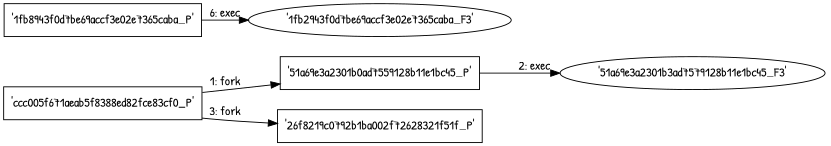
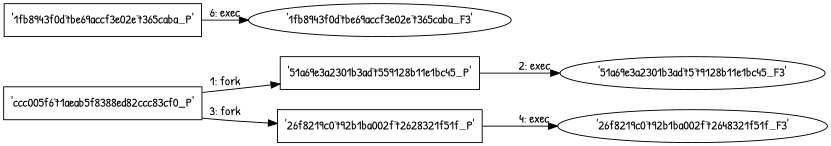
  digraph {
    engine=neato
    fixedsize=false
    fontname="Patrick Hand"
    fontsize=10
    nodesep=0.3
    rankdir=LR
    ranksep=0
    splines=true
    node [fontname="Patrick Hand" node_type=Process shape=box]
    edge [fontname="Patrick Hand"]
-   "'ccc005f671aeab5f8388ed82fce83cf0_P'"
-   "'51a69e3a2301b3ad7559128b11e1bc45_P'" [label="'51a69e3a2301b0ad7559128b11e1bc45_P'"]
+   "'ccc005f671aeab5f8388ed82fce83cf0_P'" [label="'ccc005f671aeab5f8388ed82ccc83cf0_P'"]
+   "'51a69e3a2301b3ad7559128b11e1bc45_P'"
    n3 [label="'26f8219c0792b1ba002f72628321f51f_P'"]
    n4 [label="'51a69e3a2301b3ad7579128b11e1bc45_F3'" node_type=File shape=ellipse]
-   "'1fb8943f0d7be69accf3e02e7365caba_F3'" [node_type=File shape=ellipse label="'1fb2943f0d7be69accf3e02e7365caba_F3'"]
+   "'26f8219c0792b1ba002f72648321f51f_F3'" [node_type=File shape=ellipse]
+   "'1fb8943f0d7be69accf3e02e7365caba_F3'" [node_type=File shape=ellipse]
    "'1fb8943f0d7be69accf3e02e7365caba_P'"
    "'ccc005f671aeab5f8388ed82fce83cf0_P'" -> "'51a69e3a2301b3ad7559128b11e1bc45_P'" [label="1: fork"]
    "'ccc005f671aeab5f8388ed82fce83cf0_P'" -> n3 [label="3: fork"]
    "'51a69e3a2301b3ad7559128b11e1bc45_P'" -> n4 [label="2: exec"]
+   n3 -> "'26f8219c0792b1ba002f72648321f51f_F3'" [label="4: exec"]
    "'1fb8943f0d7be69accf3e02e7365caba_P'" -> "'1fb8943f0d7be69accf3e02e7365caba_F3'" [label="6: exec"]
  }
